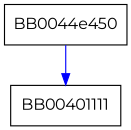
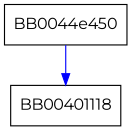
  digraph {
    splines=ortho
    fontname=Montserrat
    node [shape=box fontname=Montserrat]
    BB0044e450
-   BB00401118 [label=BB00401111]
+   BB00401118
    BB0044e450 -> BB00401118 [color=blue fontname=Montserrat]
  }
